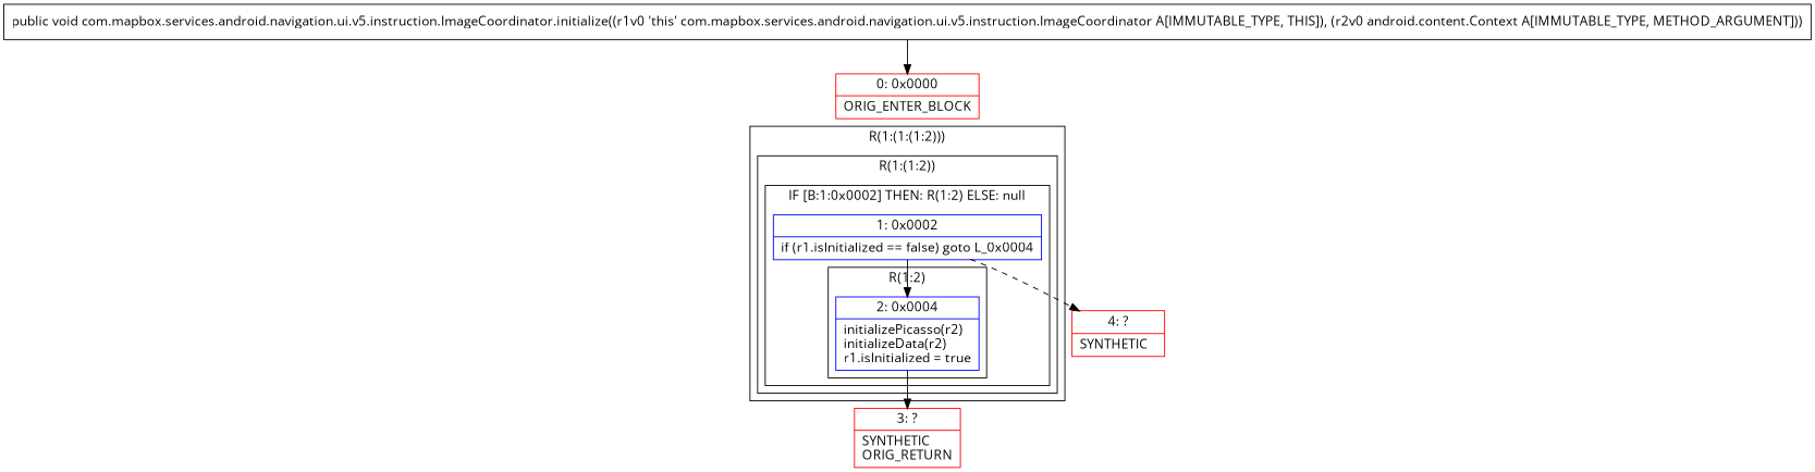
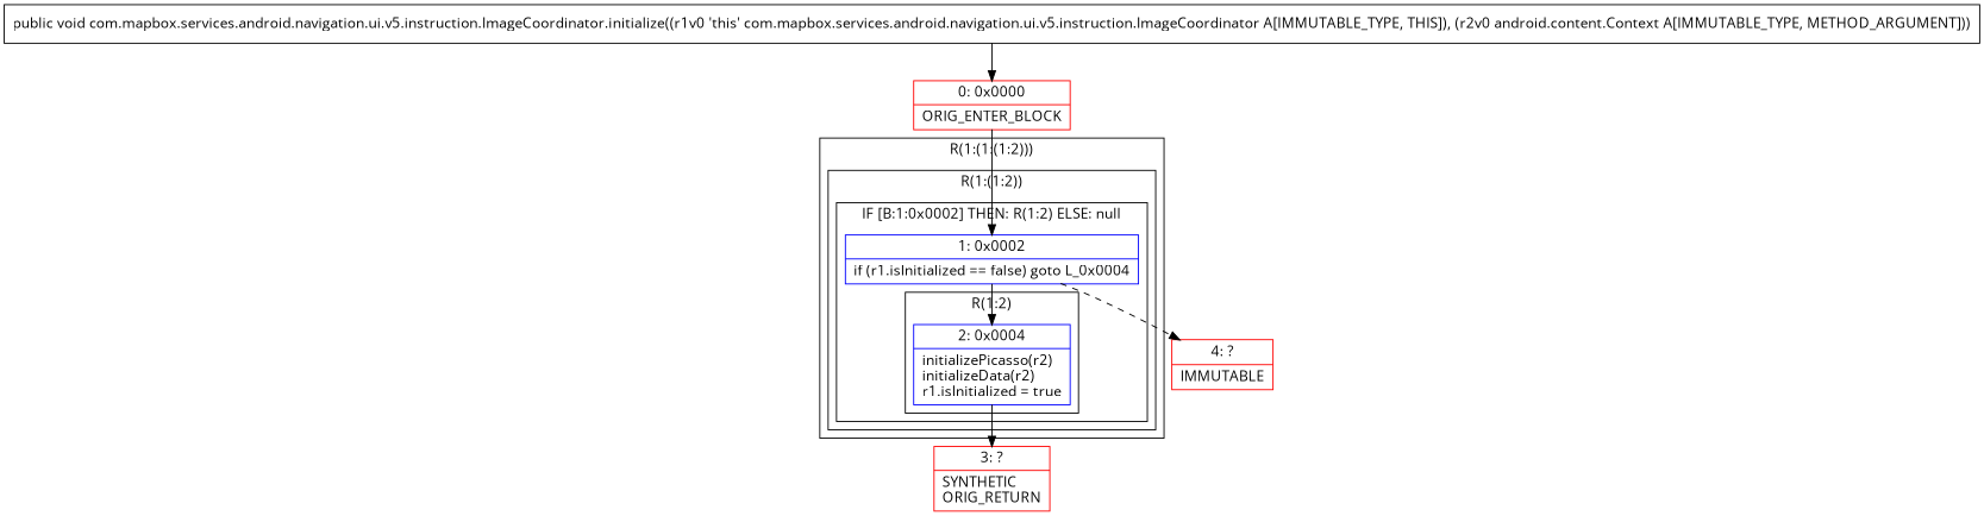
  digraph {
    fontname="Open Sans"
    node [color=red fontname="Open Sans" shape=record]
    edge [fontname="Open Sans"]
    n1 [color=blue label="{2\:\ 0x0004|initializePicasso(r2)\linitializeData(r2)\lr1.isInitialized = true\l}"]
    n2 [color=blue label="{1\:\ 0x0002|if (r1.isInitialized == false) goto L_0x0004\l}"]
    n3 [label="{3\:\ ?|SYNTHETIC\lORIG_RETURN\l}"]
-   n4 [label="{4\:\ ?|SYNTHETIC\l}"]
+   n4 [label="{4\:\ ?|IMMUTABLE\l}"]
    n5 [label="{0\:\ 0x0000|ORIG_ENTER_BLOCK\l}"]
    n6 [label="{public void com.mapbox.services.android.navigation.ui.v5.instruction.ImageCoordinator.initialize((r1v0 'this' com.mapbox.services.android.navigation.ui.v5.instruction.ImageCoordinator A[IMMUTABLE_TYPE, THIS]), (r2v0 android.content.Context A[IMMUTABLE_TYPE, METHOD_ARGUMENT])) }" color=""]
    subgraph cluster_1 {
      label="R(1:(1:(1:2)))"
      subgraph cluster_2 {
        label="R(1:(1:2))"
        subgraph cluster_3 {
          label="IF [B:1:0x0002] THEN: R(1:2) ELSE: null"
          n2
          subgraph cluster_4 {
            label="R(1:2)"
            n1
          }
        }
      }
    }
    n1 -> n3
    n2 -> n1
    n2 -> n4 [style=dashed]
+   n5 -> n2
    n6 -> n5
  }
